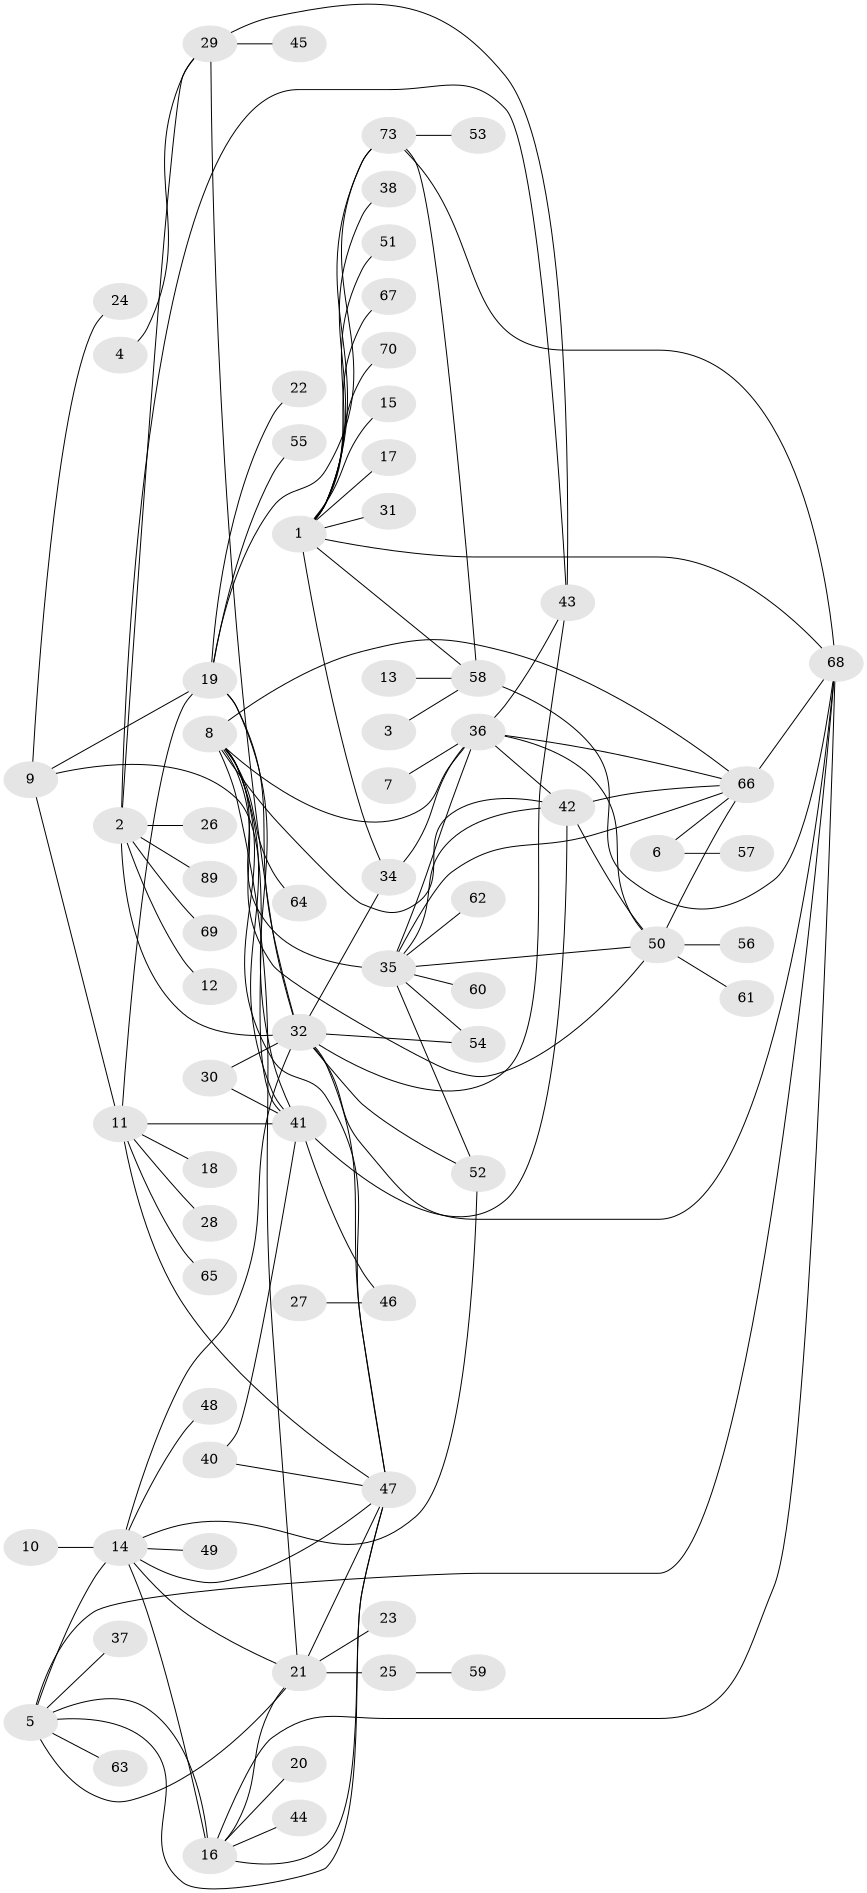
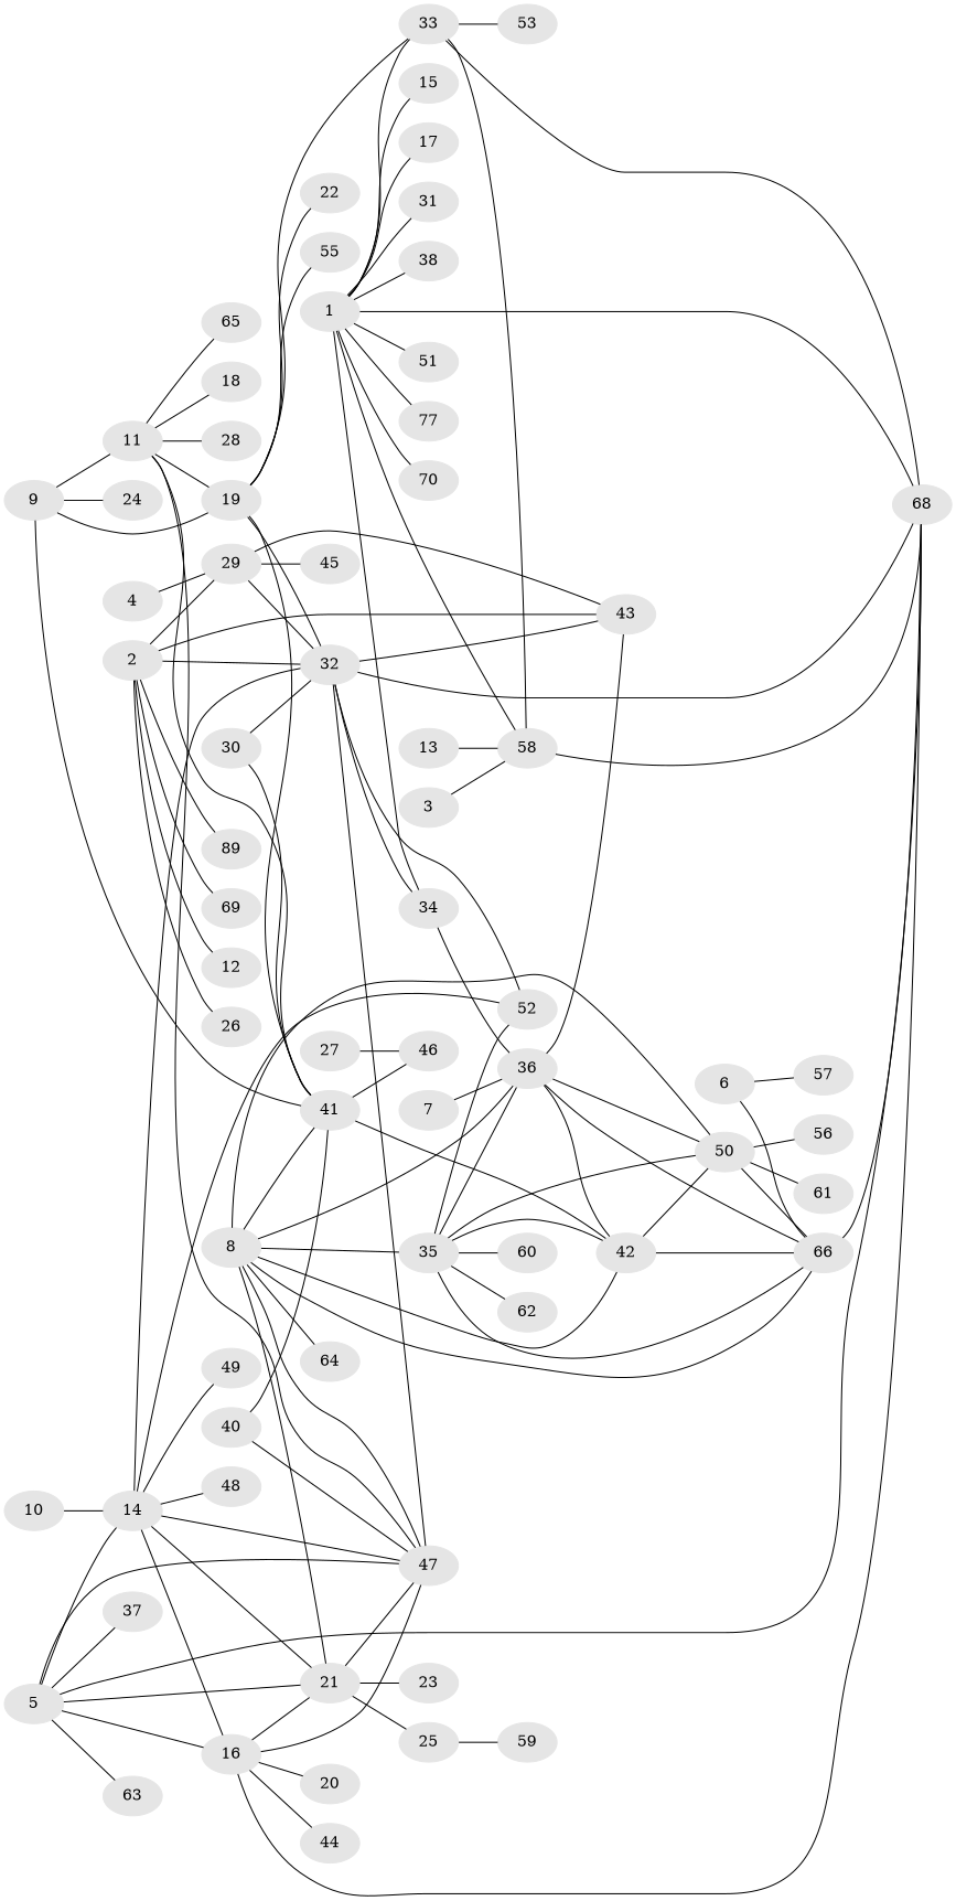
  graph {
    rankdir=LR
    node [color=gray90 style=filled]
    edge [weight=1.0]
    1
    15
    17
    31
-   33 [label=73]
+   33
    34
    38
    51
    58
-   67
+   67 [label=77]
    68
    70
    53
    36
    2
    12
    26
    29
    32
    n20 [label=89]
    43
    69
    45
    47
    52
-   54
    3
    4
    5
    14
    16
    21
    37
    63
    48
    49
    20
    44
    23
    25
    6
    57
    66
    7
    42
    50
    8
    35
    41
    64
    60
    62
    46
    56
    61
    9
    11
    19
    24
    18
    28
    65
    22
    55
    10
    13
    59
    27
    30
    40
    1 -- 15
    1 -- 17
    1 -- 31
    1 -- 33 [weight=4.0]
    1 -- 34
    1 -- 38
    1 -- 51
    1 -- 58 [weight=4.0]
    1 -- 67
    1 -- 68 [weight=4.0]
    1 -- 70
    33 -- 58
    33 -- 68
    33 -- 53
    34 -- 36
    58 -- 68
    36 -- 43
    36 -- 66
    36 -- 42
    36 -- 50
    2 -- 12
    2 -- 26
    2 -- 29 [weight=4.0]
    2 -- 32 [weight=4.0]
    2 -- n20
    2 -- 43 [weight=4.0]
    2 -- 69
    29 -- 32
    29 -- 43
    29 -- 45
    32 -- 34
    32 -- 68
    32 -- 43
    32 -- 47
    32 -- 52
-   32 -- 54
    3 -- 58
    4 -- 29
    5 -- 68
    5 -- 47 [weight=2.0]
    5 -- 14 [weight=2.0]
    5 -- 16 [weight=2.0]
    5 -- 21 [weight=4.0]
    5 -- 37
    5 -- 63
    14 -- 32
    14 -- 47
    14 -- 52
    14 -- 16
    14 -- 21 [weight=2.0]
    14 -- 48
    14 -- 49
    16 -- 68
    16 -- 47
    16 -- 21 [weight=2.0]
    16 -- 20
    16 -- 44
    21 -- 47 [weight=2.0]
    21 -- 23
    21 -- 25
    25 -- 59
    6 -- 57
    6 -- 66
    66 -- 68
    7 -- 36
    42 -- 66
    42 -- 50
    50 -- 66
    50 -- 56
    50 -- 61
    8 -- 36
    8 -- 47
    8 -- 21
    8 -- 66
    8 -- 42
    8 -- 50
    8 -- 35 [weight=2.0]
    8 -- 41
    8 -- 64
    35 -- 36 [weight=2.0]
    35 -- 52
-   35 -- 54
    35 -- 66 [weight=2.0]
    35 -- 42 [weight=2.0]
    35 -- 50 [weight=2.0]
    35 -- 60
    35 -- 62
    41 -- 42
    41 -- 46
    9 -- 41 [weight=2.0]
    9 -- 11 [weight=3.0]
    9 -- 19
    9 -- 24
    11 -- 47
    11 -- 41 [weight=6.0]
    11 -- 19 [weight=3.0]
    11 -- 18
    11 -- 28
    11 -- 65
    19 -- 33
    19 -- 32
    19 -- 41 [weight=2.0]
    19 -- 22
    19 -- 55
    10 -- 14
    13 -- 58
    27 -- 46
    30 -- 32
    30 -- 41
    40 -- 47
    40 -- 41
  }
